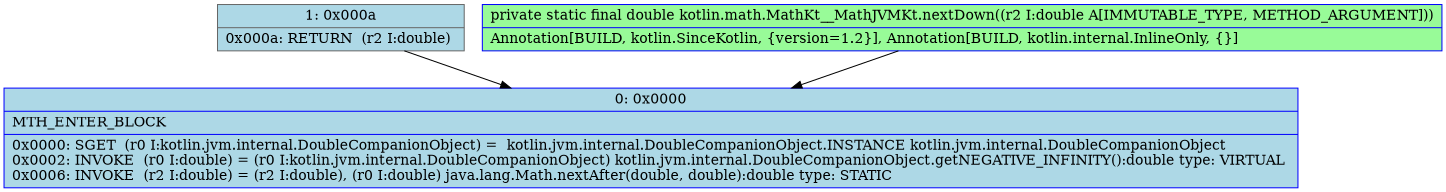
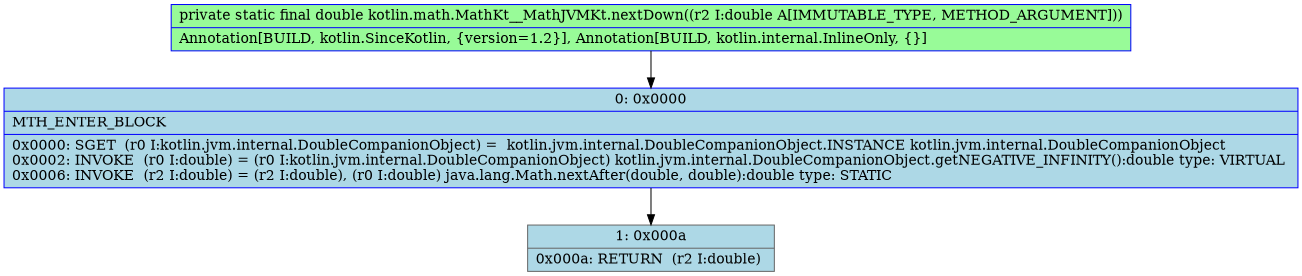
  digraph {
    node [shape=record style=filled fillcolor=lightblue color=blue]
    n1 [label="{0\:\ 0x0000|MTH_ENTER_BLOCK\l|0x0000: SGET  (r0 I:kotlin.jvm.internal.DoubleCompanionObject) =  kotlin.jvm.internal.DoubleCompanionObject.INSTANCE kotlin.jvm.internal.DoubleCompanionObject \l0x0002: INVOKE  (r0 I:double) = (r0 I:kotlin.jvm.internal.DoubleCompanionObject) kotlin.jvm.internal.DoubleCompanionObject.getNEGATIVE_INFINITY():double type: VIRTUAL \l0x0006: INVOKE  (r2 I:double) = (r2 I:double), (r0 I:double) java.lang.Math.nextAfter(double, double):double type: STATIC \l}"]
    n2 [label="{1\:\ 0x000a|0x000a: RETURN  (r2 I:double) \l}" color=gray40]
    n3 [label="{private static final double kotlin.math.MathKt__MathJVMKt.nextDown((r2 I:double A[IMMUTABLE_TYPE, METHOD_ARGUMENT]))  | Annotation[BUILD, kotlin.SinceKotlin, \{version=1.2\}], Annotation[BUILD, kotlin.internal.InlineOnly, \{\}]\l}" fillcolor=palegreen]
-   n2 -> n1
+   n1 -> n2
    n3 -> n1
  }
